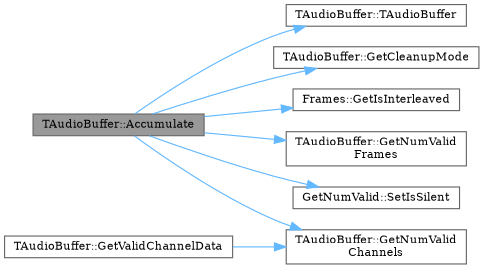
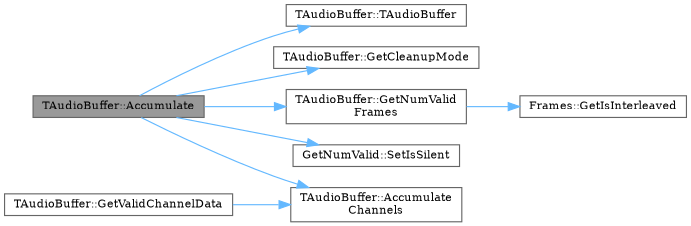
  digraph {
    fontname="DejaVu Serif"
    rankdir=LR
    node [color=grey40 fillcolor=white fontname="DejaVu Serif" fontsize=10 shape=box style=filled]
    edge [color=steelblue1 fontname="DejaVu Serif" fontsize=10 labelfontname=Helvetica labelfontsize=10 style=solid]
    n1 [color=gray40 fillcolor=grey60 fontcolor=black height=0.2 label="TAudioBuffer::Accumulate" width=0.4]
    n2 [height=0.2 label="TAudioBuffer::TAudioBuffer" width=0.4]
    n3 [height=0.2 label="TAudioBuffer::GetCleanupMode" width=0.4]
    n4 [height=0.2 label="Frames::GetIsInterleaved" width=0.4]
-   n5 [height=0.2 label="TAudioBuffer::GetNumValid\lChannels" width=0.4]
+   n5 [height=0.2 label="TAudioBuffer::Accumulate\lChannels" width=0.4]
    n6 [height=0.2 label="TAudioBuffer::GetNumValid\lFrames" width=0.4]
    n7 [height=0.2 label="GetNumValid::SetIsSilent" width=0.4]
    n8 [height=0.2 label="TAudioBuffer::GetValidChannelData" width=0.4]
    n1 -> n2
    n1 -> n3
-   n1 -> n4
+   n6 -> n4
    n1 -> n5
    n1 -> n6
    n1 -> n7
    n8 -> n5
  }
